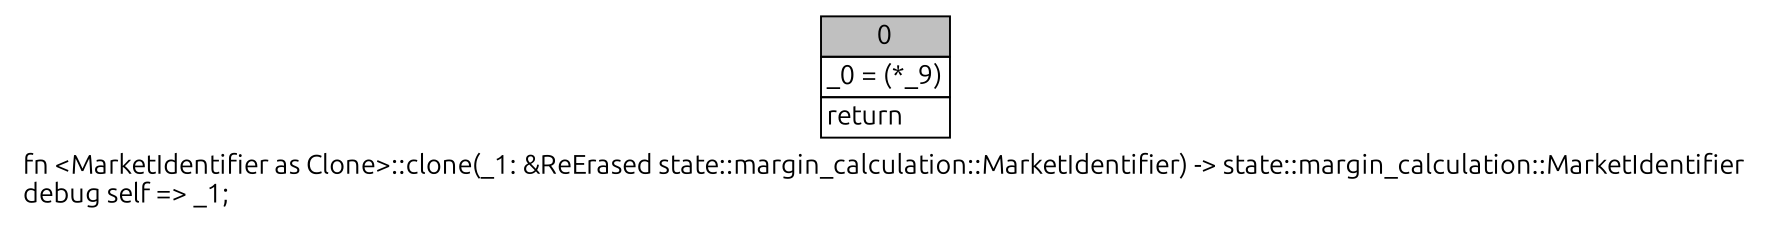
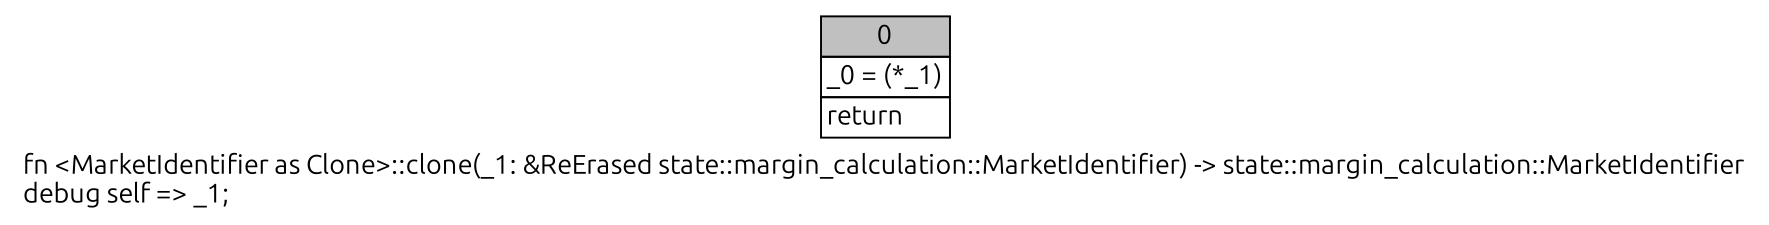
  digraph {
    fontname=Ubuntu
    label=<fn &lt;MarketIdentifier as Clone&gt;::clone(_1: &amp;ReErased state::margin_calculation::MarketIdentifier) -&gt; state::margin_calculation::MarketIdentifier<br align="left"/>debug self =&gt; _1;<br align="left"/>>
-   n1 [fontname=Ubuntu label=<<table border="0" cellborder="1" cellspacing="0"><tr><td bgcolor="gray" align="center" colspan="1">0</td></tr><tr><td align="left" balign="left">_0 = (*_9)<br/></td></tr><tr><td align="left">return</td></tr></table>> shape=none]
+   n1 [fontname=Ubuntu label=<<table border="0" cellborder="1" cellspacing="0"><tr><td bgcolor="gray" align="center" colspan="1">0</td></tr><tr><td align="left" balign="left">_0 = (*_1)<br/></td></tr><tr><td align="left">return</td></tr></table>> shape=none]
  }
